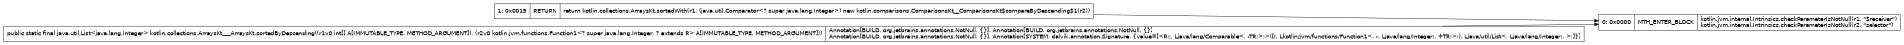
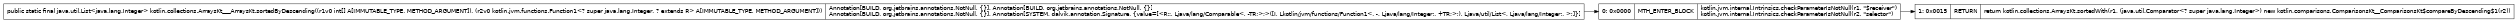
  digraph {
    rankdir=LR
    fontname="DejaVu Sans"
    node [shape=record fontname="DejaVu Sans"]
    edge [fontname="DejaVu Sans"]
    n1 [label="{0\:\ 0x0000|MTH_ENTER_BLOCK\l|kotlin.jvm.internal.Intrinsics.checkParameterIsNotNull(r1, \"$receiver\")\lkotlin.jvm.internal.Intrinsics.checkParameterIsNotNull(r2, \"selector\")\l}"]
    n2 [label="{1\:\ 0x0015|RETURN\l|return kotlin.collections.ArraysKt.sortedWith(r1, (java.util.Comparator\<? super java.lang.Integer\>) new kotlin.comparisons.ComparisonsKt__ComparisonsKt$compareByDescending$1(r2))\l}"]
    n3 [label="{public static final java.util.List\<java.lang.Integer\> kotlin.collections.ArraysKt___ArraysKt.sortedByDescending((r1v0 int[] A[IMMUTABLE_TYPE, METHOD_ARGUMENT]), (r2v0 kotlin.jvm.functions.Function1\<? super java.lang.Integer, ? extends R\> A[IMMUTABLE_TYPE, METHOD_ARGUMENT]))  | Annotation[BUILD, org.jetbrains.annotations.NotNull, \{\}], Annotation[BUILD, org.jetbrains.annotations.NotNull, \{\}]\lAnnotation[BUILD, org.jetbrains.annotations.NotNull, \{\}], Annotation[SYSTEM, dalvik.annotation.Signature, \{value=[\<R::, Ljava\/lang\/Comparable\<, \-TR;\>;\>([I, Lkotlin\/jvm\/functions\/Function1\<, \-, Ljava\/lang\/Integer;, +TR;\>;), Ljava\/util\/List\<, Ljava\/lang\/Integer;, \>;]\}]\l}"]
-   n2 -> n1
+   n1 -> n2
    n3 -> n1
  }
